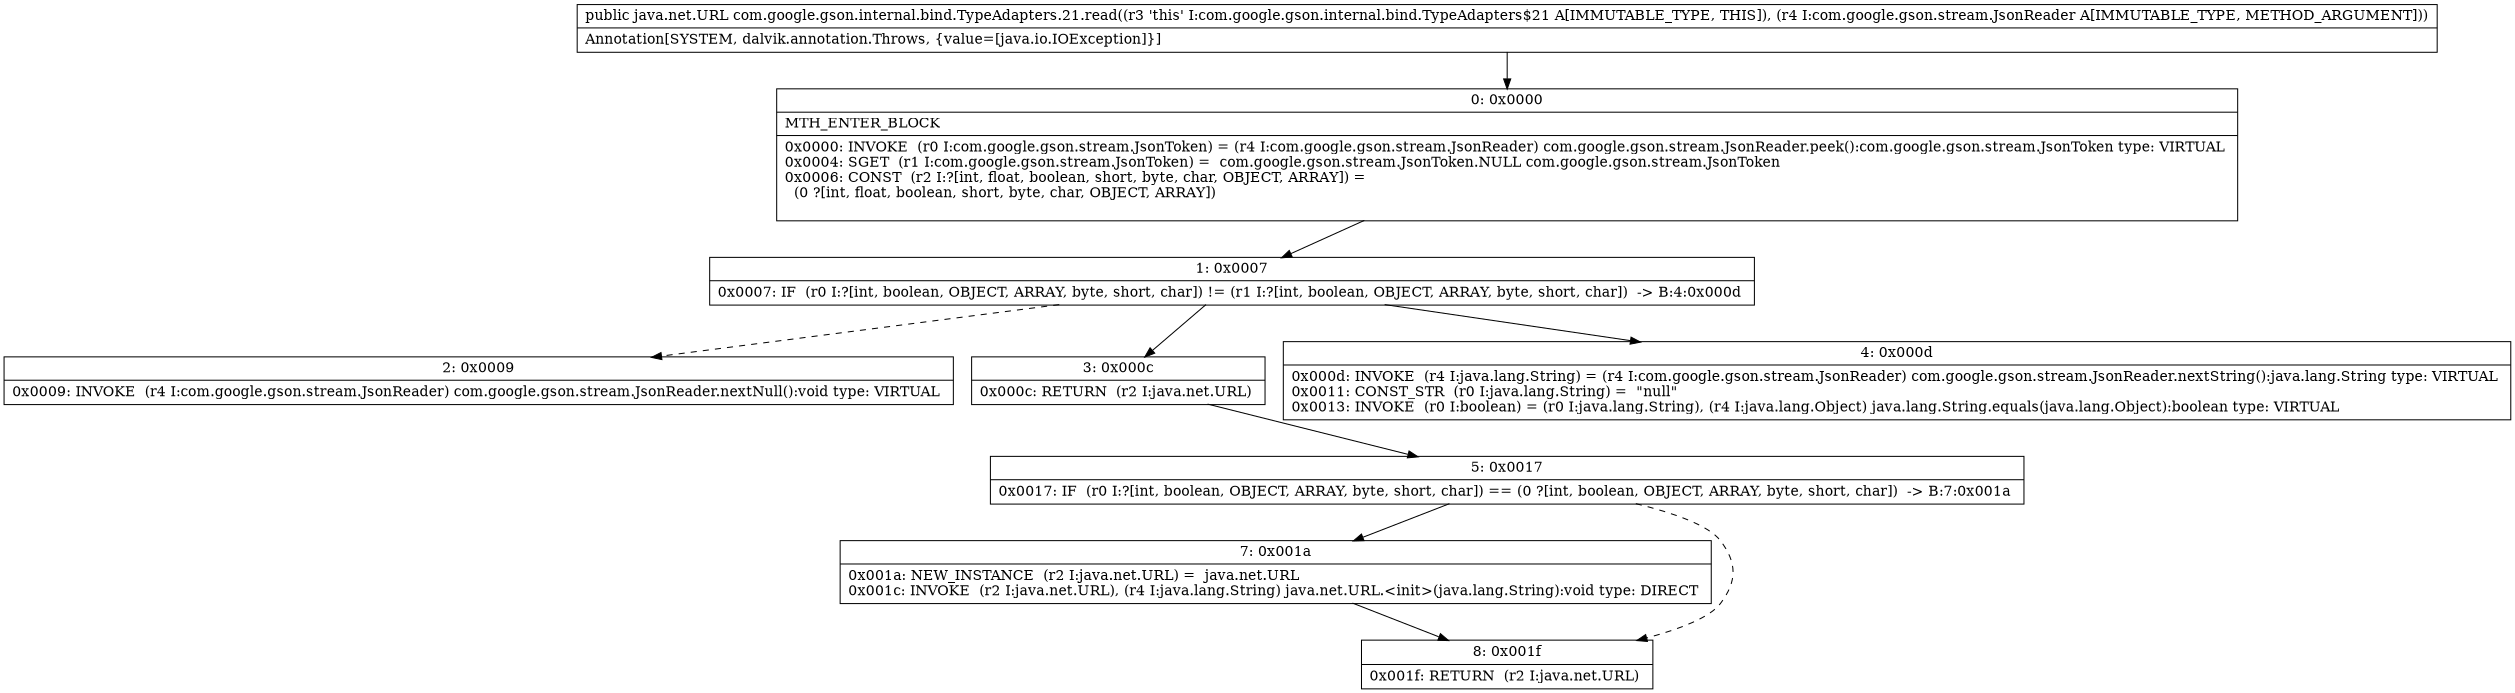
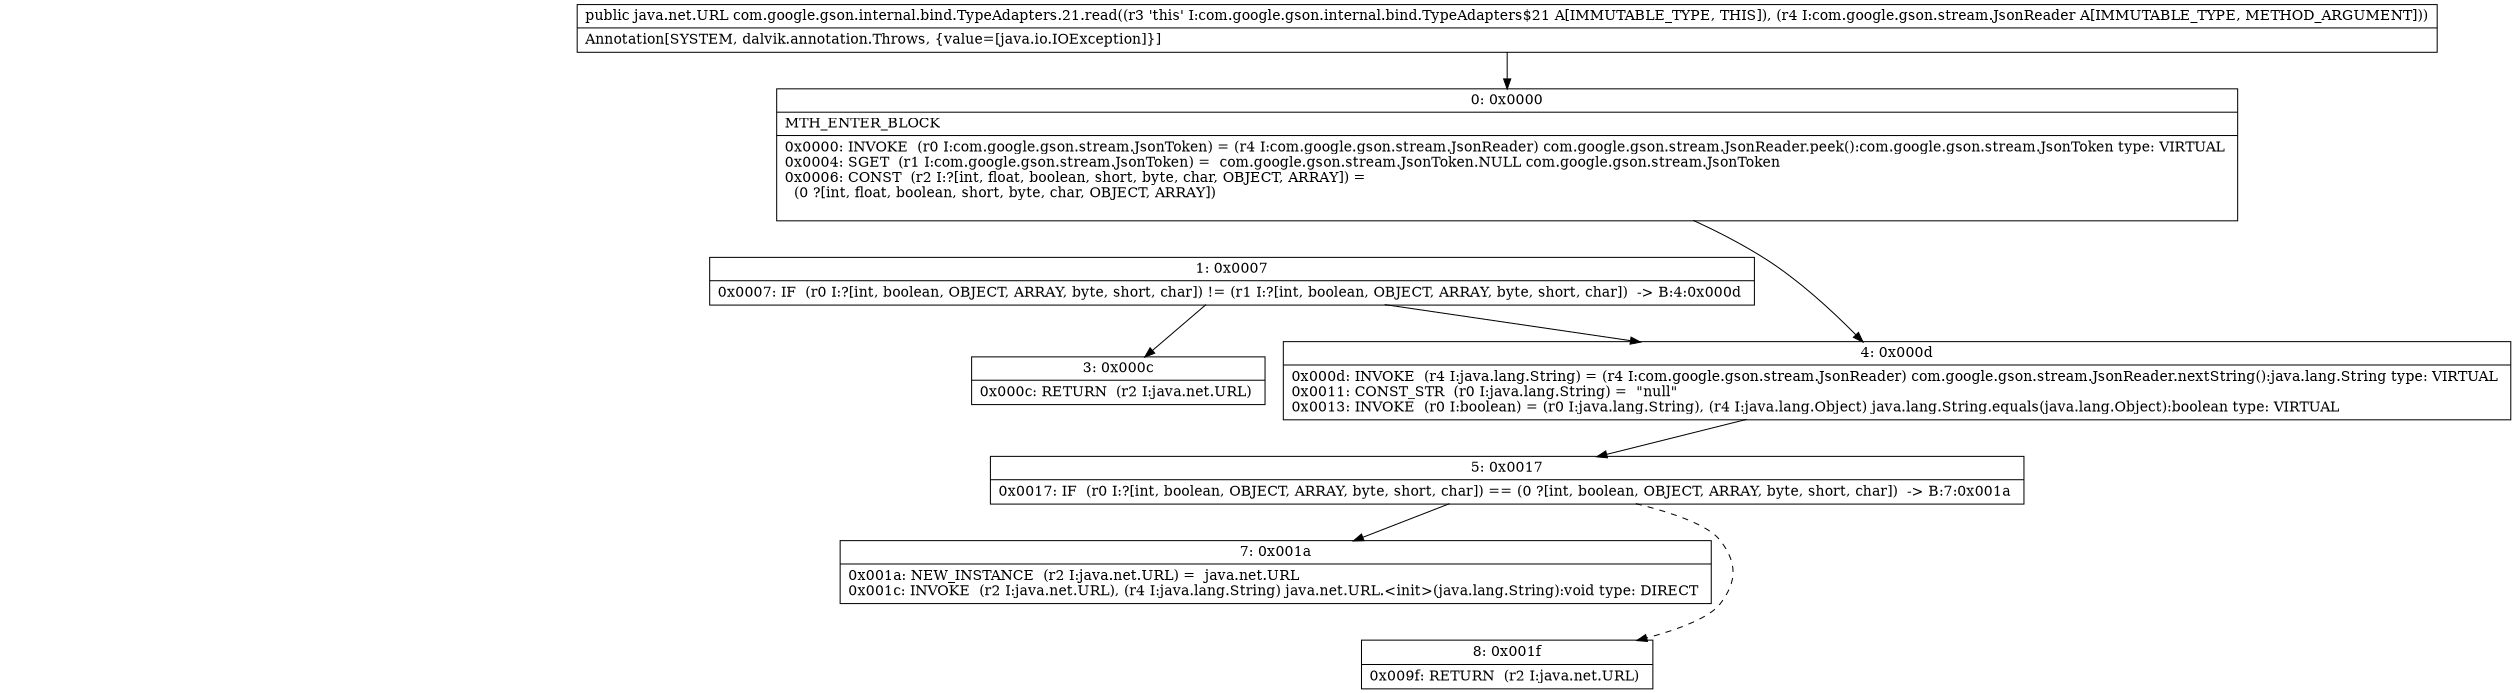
  digraph {
    node [shape=record]
    n1 [label="{0\:\ 0x0000|MTH_ENTER_BLOCK\l|0x0000: INVOKE  (r0 I:com.google.gson.stream.JsonToken) = (r4 I:com.google.gson.stream.JsonReader) com.google.gson.stream.JsonReader.peek():com.google.gson.stream.JsonToken type: VIRTUAL \l0x0004: SGET  (r1 I:com.google.gson.stream.JsonToken) =  com.google.gson.stream.JsonToken.NULL com.google.gson.stream.JsonToken \l0x0006: CONST  (r2 I:?[int, float, boolean, short, byte, char, OBJECT, ARRAY]) = \l  (0 ?[int, float, boolean, short, byte, char, OBJECT, ARRAY])\l \l}"]
    n2 [label="{1\:\ 0x0007|0x0007: IF  (r0 I:?[int, boolean, OBJECT, ARRAY, byte, short, char]) != (r1 I:?[int, boolean, OBJECT, ARRAY, byte, short, char])  \-\> B:4:0x000d \l}"]
-   n3 [label="{2\:\ 0x0009|0x0009: INVOKE  (r4 I:com.google.gson.stream.JsonReader) com.google.gson.stream.JsonReader.nextNull():void type: VIRTUAL \l}"]
    n4 [label="{4\:\ 0x000d|0x000d: INVOKE  (r4 I:java.lang.String) = (r4 I:com.google.gson.stream.JsonReader) com.google.gson.stream.JsonReader.nextString():java.lang.String type: VIRTUAL \l0x0011: CONST_STR  (r0 I:java.lang.String) =  \"null\" \l0x0013: INVOKE  (r0 I:boolean) = (r0 I:java.lang.String), (r4 I:java.lang.Object) java.lang.String.equals(java.lang.Object):boolean type: VIRTUAL \l}"]
    n5 [label="{3\:\ 0x000c|0x000c: RETURN  (r2 I:java.net.URL) \l}"]
    n6 [label="{5\:\ 0x0017|0x0017: IF  (r0 I:?[int, boolean, OBJECT, ARRAY, byte, short, char]) == (0 ?[int, boolean, OBJECT, ARRAY, byte, short, char])  \-\> B:7:0x001a \l}"]
    n7 [label="{7\:\ 0x001a|0x001a: NEW_INSTANCE  (r2 I:java.net.URL) =  java.net.URL \l0x001c: INVOKE  (r2 I:java.net.URL), (r4 I:java.lang.String) java.net.URL.\<init\>(java.lang.String):void type: DIRECT \l}"]
-   n8 [label="{8\:\ 0x001f|0x001f: RETURN  (r2 I:java.net.URL) \l}"]
+   n8 [label="{8\:\ 0x001f|0x009f: RETURN  (r2 I:java.net.URL) \l}"]
    n9 [label="{public java.net.URL com.google.gson.internal.bind.TypeAdapters.21.read((r3 'this' I:com.google.gson.internal.bind.TypeAdapters$21 A[IMMUTABLE_TYPE, THIS]), (r4 I:com.google.gson.stream.JsonReader A[IMMUTABLE_TYPE, METHOD_ARGUMENT]))  | Annotation[SYSTEM, dalvik.annotation.Throws, \{value=[java.io.IOException]\}]\l}"]
-   n1 -> n2
-   n2 -> n3 [style=dashed]
+   n1 -> n4
    n2 -> n4
    n2 -> n5
-   n5 -> n6
+   n4 -> n6
    n6 -> n7
    n6 -> n8 [style=dashed]
-   n7 -> n8
    n9 -> n1
  }
